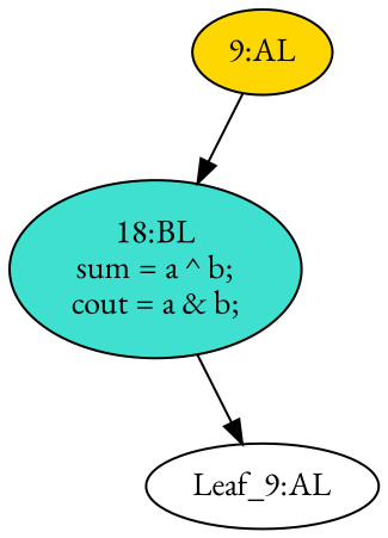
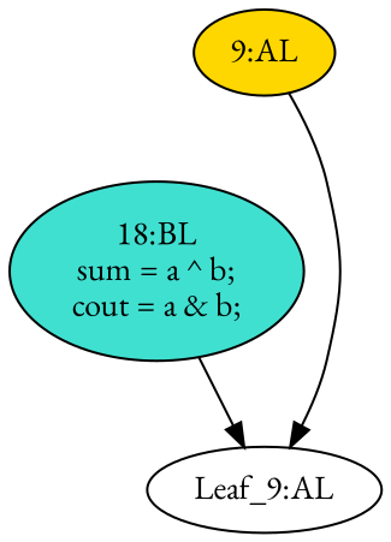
  strict digraph {
    fontname="EB Garamond"
    node [fontname="EB Garamond" style=filled]
    edge [cond="[]" fontname="EB Garamond" lineno=None]
    n1 [ast="<pyverilog.vparser.ast.Block object at 0x7fe880561bd0>" fillcolor=turquoise label="18:BL\nsum = a ^ b;\ncout = a & b;" statements="[<pyverilog.vparser.ast.BlockingSubstitution object at 0x7fe880561750>, <pyverilog.vparser.ast.BlockingSubstitution object at 0x7fe880561a10>]" typ=Block]
    n2 [def_var="['sum', 'cout']" label="Leaf_9:AL" style=""]
    n3 [ast="<pyverilog.vparser.ast.Always object at 0x7fe880561c10>" clk_sens=False fillcolor=gold label="9:AL" sens="['a', 'b', 'sum', 'cout']" statements="[]" typ=Always use_var="['a', 'b']"]
    n1 -> n2
-   n3 -> n1
+   n3 -> n2
  }
